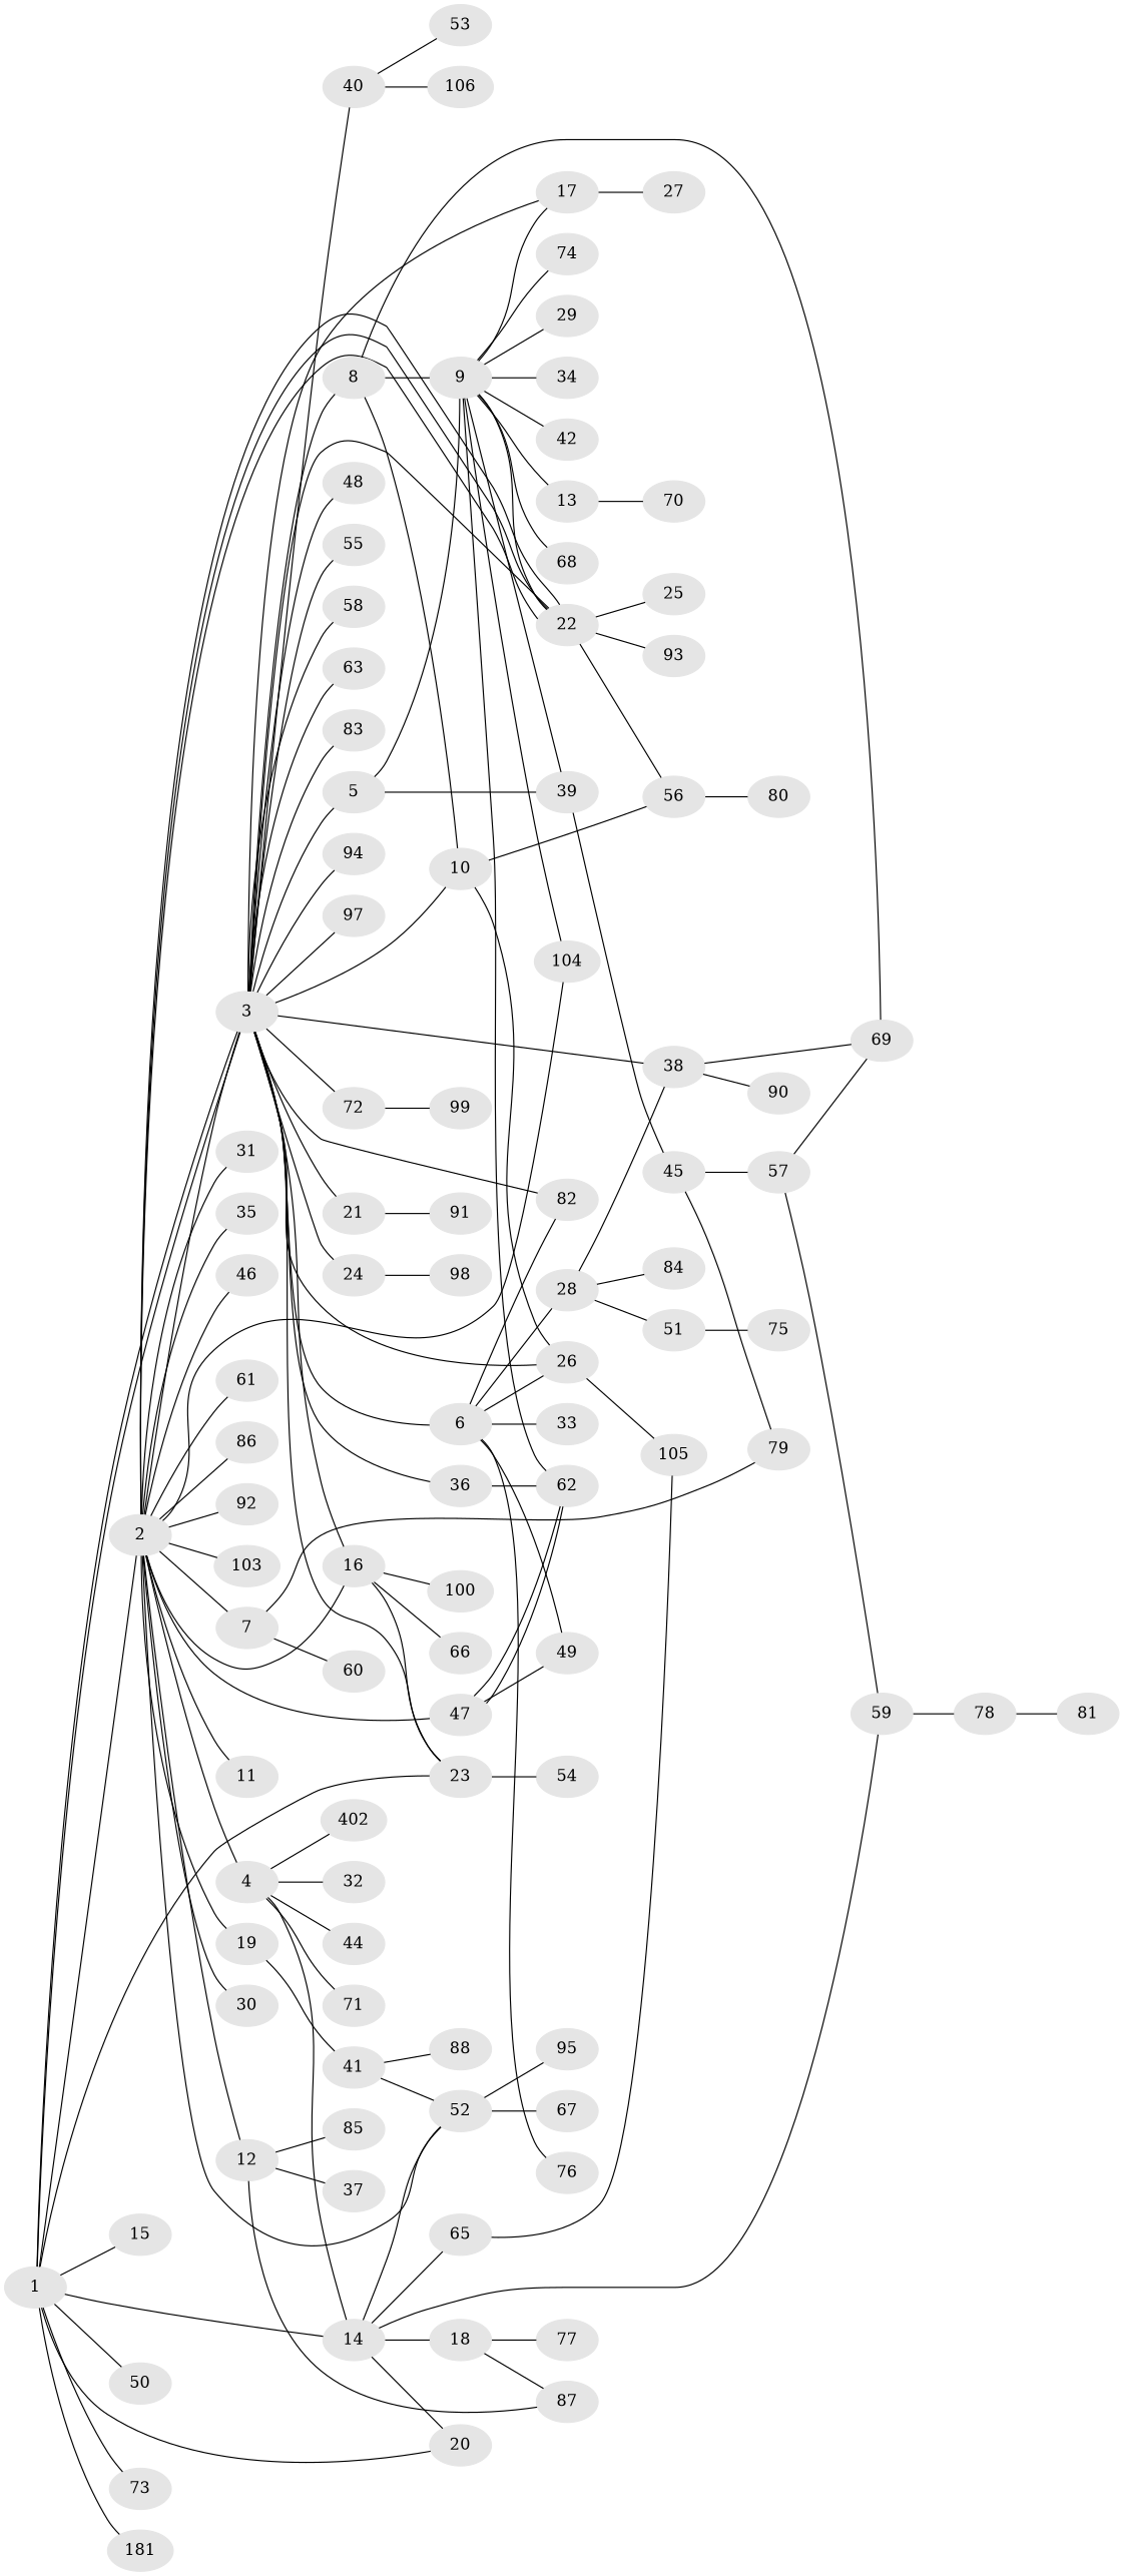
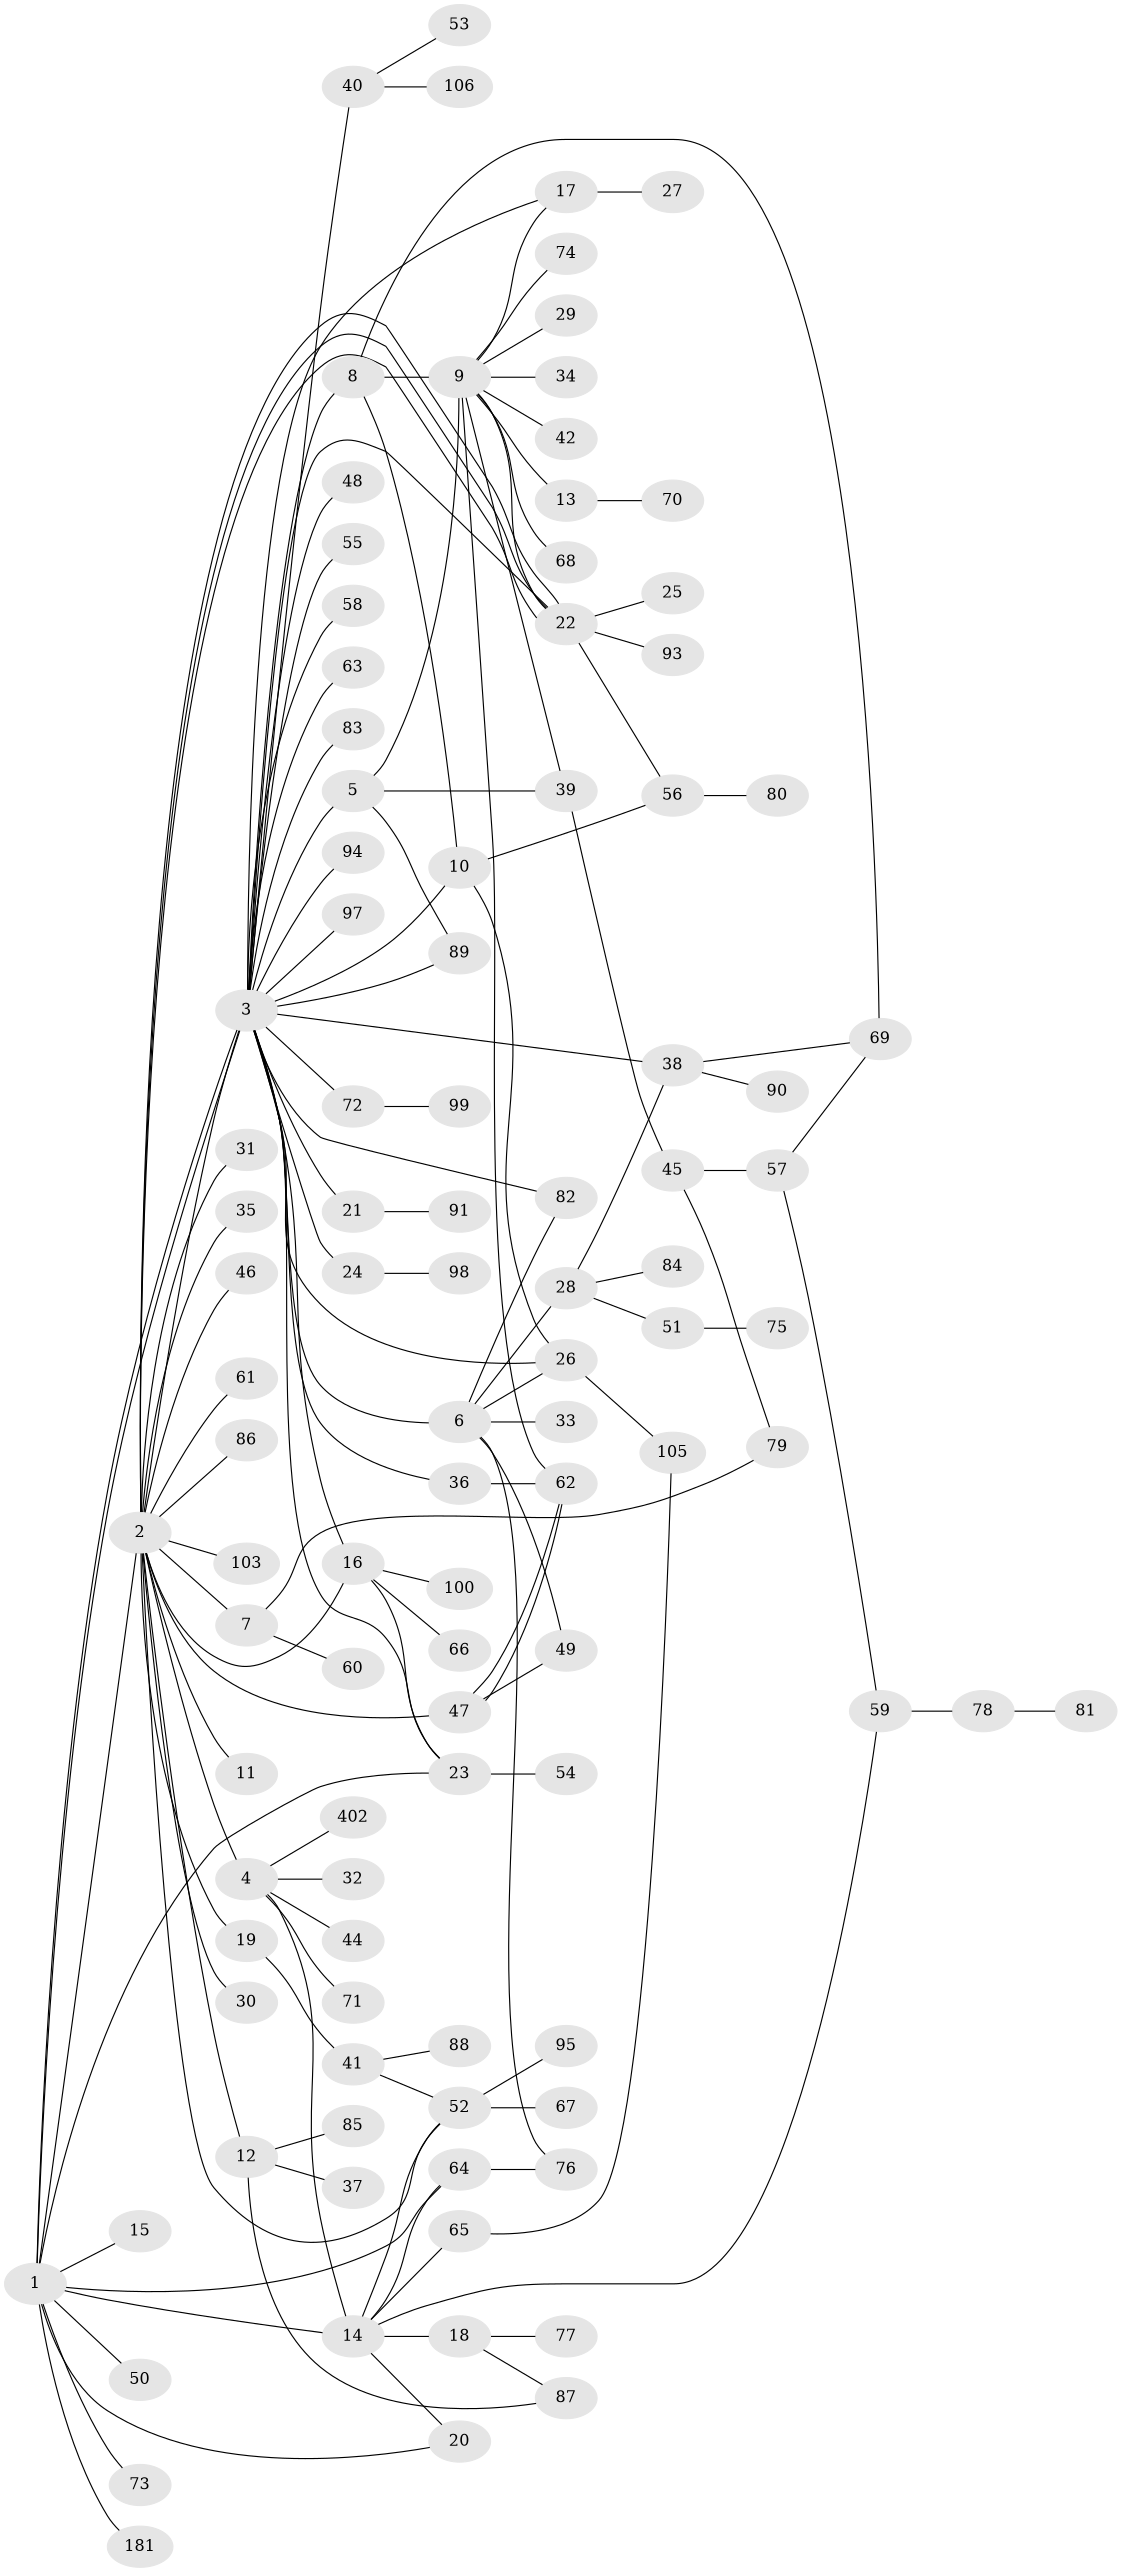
  graph {
    rankdir=LR
    node [color=gray90 style=filled]
    1
    2
    3
    14
    15
    20
    23
    50
+   64
    73
    n11 [label=181]
    4
    7
    11
    12
    16
    19
    22
    30
    31
    35
    46
    47
    52
    61
    86
-   92
    103
-   104
    5
    6
    8
    10
    17
    21
    24
    26
    36
    38
    40
    48
    55
    58
    63
    72
    82
    83
+   89
    94
    97
    18
    59
    65
    54
    76
    32
    44
    71
    n59 [label=402]
    60
    79
    37
    85
    87
    66
    100
    41
    56
    25
    93
    49
    62
    67
    95
    9
    39
    28
    33
    69
    27
    91
    98
    105
    90
    53
    106
    99
    13
    29
    34
    42
    68
    74
    45
    51
    84
    70
    80
    77
    78
    88
    75
    57
    81
    1 -- 2
    1 -- 3
    1 -- 3
    1 -- 14
    1 -- 15
    1 -- 20
    1 -- 23
    1 -- 50
+   1 -- 64
    1 -- 73
    1 -- n11
    2 -- 3
    2 -- 4
    2 -- 7
    2 -- 11
    2 -- 12
    2 -- 16
    2 -- 19
    2 -- 22
    2 -- 22
    2 -- 22
    2 -- 30
    2 -- 31
    2 -- 35
    2 -- 46
    2 -- 47
    2 -- 52
    2 -- 61
    2 -- 86
-   2 -- 92
    2 -- 103
-   2 -- 104
    3 -- 23
    3 -- 16
    3 -- 22
    3 -- 5
    3 -- 6
    3 -- 8
    3 -- 10
    3 -- 17
    3 -- 21
    3 -- 24
    3 -- 26
    3 -- 36
    3 -- 38
    3 -- 40
    3 -- 48
    3 -- 55
    3 -- 58
    3 -- 63
    3 -- 72
    3 -- 82
    3 -- 83
+   3 -- 89
    3 -- 94
    3 -- 97
    14 -- 20
+   14 -- 64
    14 -- 52
    14 -- 18
    14 -- 59
    14 -- 65
    23 -- 54
+   64 -- 76
    4 -- 14
    4 -- 32
    4 -- 44
    4 -- 71
    4 -- n59
    7 -- 60
    7 -- 79
    12 -- 37
    12 -- 85
    12 -- 87
    16 -- 23
    16 -- 66
    16 -- 100
    19 -- 41
    22 -- 56
    22 -- 25
    22 -- 93
    47 -- 49
    47 -- 62
    47 -- 62
    52 -- 67
    52 -- 95
+   5 -- 89
    5 -- 9
    5 -- 39
    6 -- 26
    6 -- 82
    6 -- 76
    6 -- 49
    6 -- 28
    6 -- 33
    8 -- 10
    8 -- 9
    8 -- 69
    10 -- 26
    10 -- 56
    17 -- 27
    21 -- 91
    24 -- 98
    26 -- 105
    36 -- 62
    38 -- 69
    38 -- 90
    40 -- 53
    40 -- 106
    72 -- 99
    18 -- 87
    18 -- 77
    59 -- 78
    65 -- 105
    41 -- 52
    41 -- 88
    56 -- 80
    9 -- 22
-   9 -- 104
    9 -- 17
    9 -- 62
    9 -- 39
    9 -- 13
    9 -- 29
    9 -- 34
    9 -- 42
    9 -- 68
    9 -- 74
    39 -- 45
    28 -- 38
    28 -- 51
    28 -- 84
    13 -- 70
    45 -- 79
    45 -- 57
    51 -- 75
    78 -- 81
    57 -- 59
    57 -- 69
  }
